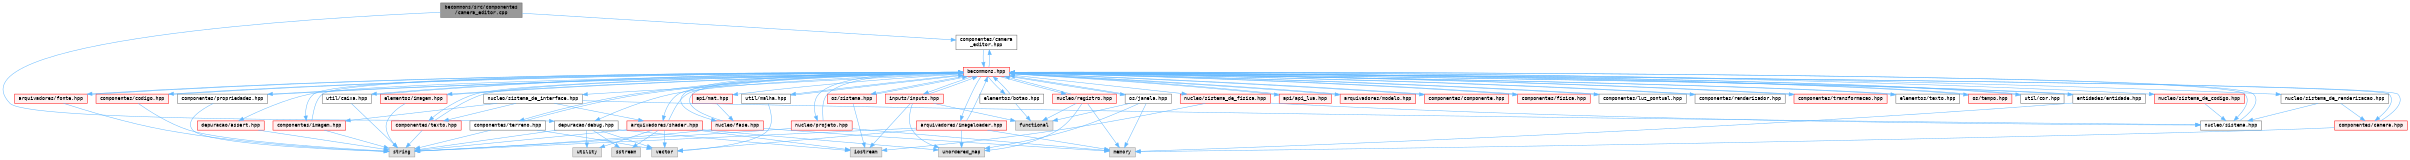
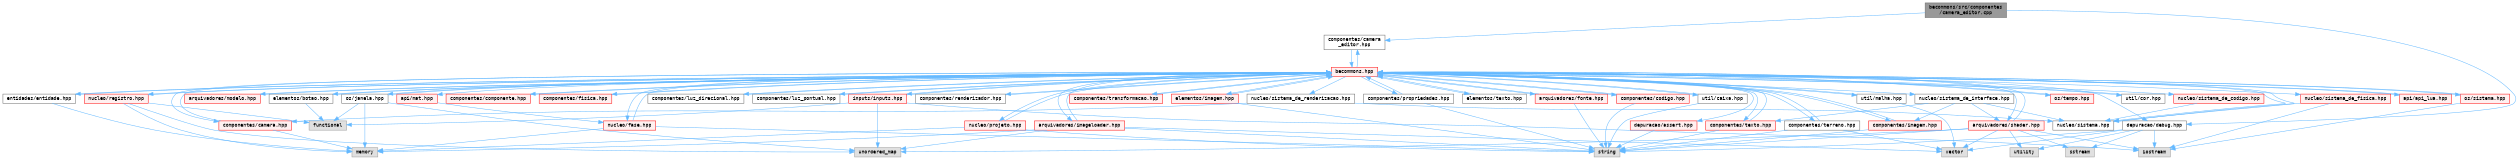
  digraph {
    fontname="DejaVu Sans Mono"
    node [color=red fillcolor="#FFF0F0" fontname="DejaVu Sans Mono" fontsize=10 shape=box style=filled]
    edge [color=steelblue1 fontname="DejaVu Sans Mono" fontsize=10 labelfontname=Helvetica labelfontsize=10 style=solid]
    n1 [color=gray40 fillcolor=grey60 fontcolor=black height=0.2 label="becommons/src/componentes\l/camera_editor.cpp" width=0.4]
    n2 [color=grey40 fillcolor=white height=0.2 label="componentes/camera\l_editor.hpp" width=0.4]
    n3 [color=grey40 fillcolor=white height=0.2 label="depuracao/debug.hpp" width=0.4]
    n4 [height=0.2 label="becommons.hpp" width=0.4]
    n5 [color=grey60 fillcolor="#E0E0E0" height=0.2 label=string width=0.4]
    n6 [color=grey60 fillcolor="#E0E0E0" height=0.2 label=vector width=0.4]
    n7 [color=grey60 fillcolor="#E0E0E0" height=0.2 label=sstream width=0.4]
    n8 [color=grey60 fillcolor="#E0E0E0" height=0.2 label=iostream width=0.4]
    n9 [color=grey60 fillcolor="#E0E0E0" height=0.2 label=utility width=0.4]
    n10 [color=grey40 fillcolor=white height=0.2 label="os/janela.hpp" width=0.4]
    n11 [color=grey60 fillcolor="#E0E0E0" height=0.2 label=unordered_map width=0.4]
    n12 [color=grey60 fillcolor="#E0E0E0" height=0.2 label=memory width=0.4]
    n13 [color=grey60 fillcolor="#E0E0E0" height=0.2 label=functional width=0.4]
    n14 [height=0.2 label="api/api_lua.hpp" width=0.4]
    n15 [height=0.2 label="api/mat.hpp" width=0.4]
    n16 [height=0.2 label="arquivadores/fonte.hpp" width=0.4]
    n17 [height=0.2 label="arquivadores/imageloader.hpp" width=0.4]
    n18 [height=0.2 label="arquivadores/modelo.hpp" width=0.4]
    n19 [height=0.2 label="arquivadores/shader.hpp" width=0.4]
    n20 [height=0.2 label="componentes/camera.hpp" width=0.4]
    n21 [height=0.2 label="componentes/codigo.hpp" width=0.4]
    n22 [height=0.2 label="componentes/componente.hpp" width=0.4]
    n23 [height=0.2 label="componentes/fisica.hpp" width=0.4]
    n24 [height=0.2 label="componentes/imagem.hpp" width=0.4]
+   n25 [color=grey40 fillcolor=white height=0.2 label="componentes/luz_direcional.hpp" width=0.4]
    n26 [color=grey40 fillcolor=white height=0.2 label="componentes/luz_pontual.hpp" width=0.4]
    n27 [color=grey40 fillcolor=white height=0.2 label="componentes/propriedades.hpp" width=0.4]
    n28 [color=grey40 fillcolor=white height=0.2 label="componentes/renderizador.hpp" width=0.4]
    n29 [color=grey40 fillcolor=white height=0.2 label="componentes/terreno.hpp" width=0.4]
    n30 [height=0.2 label="componentes/texto.hpp" width=0.4]
    n31 [height=0.2 label="componentes/transformacao.hpp" width=0.4]
    n32 [height=0.2 label="depuracao/assert.hpp" width=0.4]
    n33 [color=grey40 fillcolor=white height=0.2 label="elementos/botao.hpp" width=0.4]
    n34 [height=0.2 label="elementos/imagem.hpp" width=0.4]
    n35 [color=grey40 fillcolor=white height=0.2 label="elementos/texto.hpp" width=0.4]
    n36 [color=grey40 fillcolor=white height=0.2 label="entidades/entidade.hpp" width=0.4]
    n37 [height=0.2 label="inputs/inputs.hpp" width=0.4]
    n38 [height=0.2 label="nucleo/fase.hpp" width=0.4]
    n39 [height=0.2 label="nucleo/projeto.hpp" width=0.4]
    n40 [height=0.2 label="nucleo/registro.hpp" width=0.4]
    n41 [color=grey40 fillcolor=white height=0.2 label="nucleo/sistema.hpp" width=0.4]
    n42 [height=0.2 label="nucleo/sistema_de_codigo.hpp" width=0.4]
    n43 [height=0.2 label="nucleo/sistema_de_fisica.hpp" width=0.4]
    n44 [color=grey40 fillcolor=white height=0.2 label="nucleo/sistema_de_interface.hpp" width=0.4]
    n45 [color=grey40 fillcolor=white height=0.2 label="nucleo/sistema_de_renderizacao.hpp" width=0.4]
    n46 [height=0.2 label="os/sistema.hpp" width=0.4]
    n47 [height=0.2 label="os/tempo.hpp" width=0.4]
    n48 [color=grey40 fillcolor=white height=0.2 label="util/caixa.hpp" width=0.4]
    n49 [color=grey40 fillcolor=white height=0.2 label="util/cor.hpp" width=0.4]
    n50 [color=grey40 fillcolor=white height=0.2 label="util/malha.hpp" width=0.4]
    n1 -> n2
    n1 -> n3
    n2 -> n4
    n3 -> n5
    n3 -> n6
    n3 -> n7
    n3 -> n8
    n3 -> n9
    n4 -> n2
    n4 -> n3
    n4 -> n10
    n4 -> n14
    n4 -> n15
    n4 -> n16
    n4 -> n17
    n4 -> n18
    n4 -> n19
    n4 -> n20
    n4 -> n21
    n4 -> n22
    n4 -> n23
    n4 -> n24
+   n4 -> n25
    n4 -> n26
    n4 -> n27
    n4 -> n28
    n4 -> n29
    n4 -> n30
    n4 -> n31
    n4 -> n32
    n4 -> n33
    n4 -> n34
    n4 -> n35
    n4 -> n36
    n4 -> n37
    n4 -> n38
    n4 -> n39
    n4 -> n40
    n4 -> n41
    n4 -> n42
    n4 -> n43
    n4 -> n44
    n4 -> n45
    n4 -> n46
    n4 -> n47
    n4 -> n48
    n4 -> n49
    n4 -> n50
    n10 -> n4
    n10 -> n11
    n10 -> n12
    n10 -> n13
    n14 -> n4
    n15 -> n38
    n16 -> n4
    n16 -> n5
    n17 -> n4
    n17 -> n5
    n17 -> n6
    n17 -> n11
    n17 -> n12
    n18 -> n4
    n19 -> n4
    n19 -> n5
    n19 -> n6
    n19 -> n7
    n19 -> n8
    n19 -> n9
    n19 -> n11
    n20 -> n4
    n20 -> n12
    n21 -> n4
    n21 -> n5
    n22 -> n4
    n23 -> n4
    n24 -> n4
    n24 -> n5
+   n25 -> n4
    n26 -> n4
    n27 -> n4
    n27 -> n5
    n28 -> n4
    n29 -> n4
    n29 -> n5
    n29 -> n6
    n30 -> n4
    n30 -> n5
    n31 -> n4
    n32 -> n5
    n33 -> n4
    n33 -> n13
    n34 -> n4
    n34 -> n5
    n35 -> n4
    n36 -> n4
    n36 -> n12
    n37 -> n4
    n37 -> n8
    n37 -> n11
    n37 -> n13
    n38 -> n4
    n38 -> n5
    n38 -> n12
    n39 -> n4
    n39 -> n5
    n39 -> n12
    n40 -> n4
    n40 -> n11
    n40 -> n12
    n40 -> n13
    n41 -> n4
    n42 -> n41
    n43 -> n8
    n43 -> n41
    n44 -> n19
    n44 -> n24
    n44 -> n30
    n44 -> n41
    n45 -> n20
    n45 -> n41
    n46 -> n4
    n46 -> n8
    n47 -> n4
    n48 -> n4
    n48 -> n5
    n49 -> n4
    n50 -> n4
    n50 -> n6
  }
